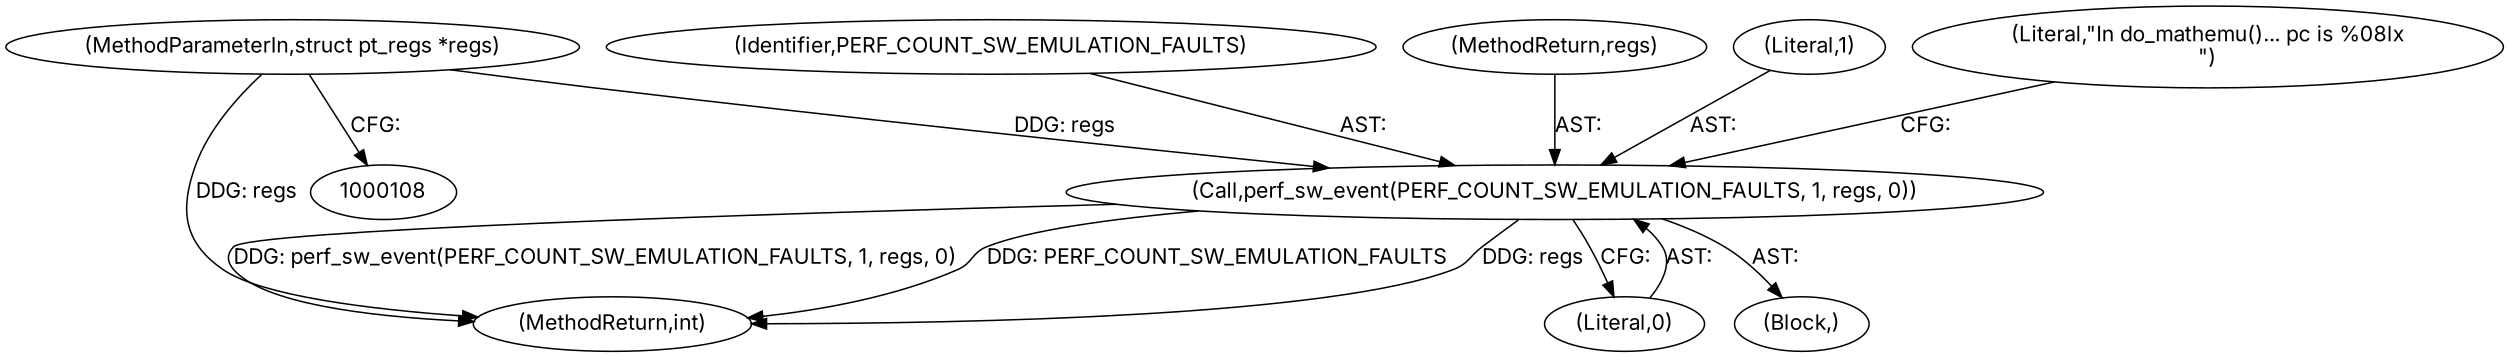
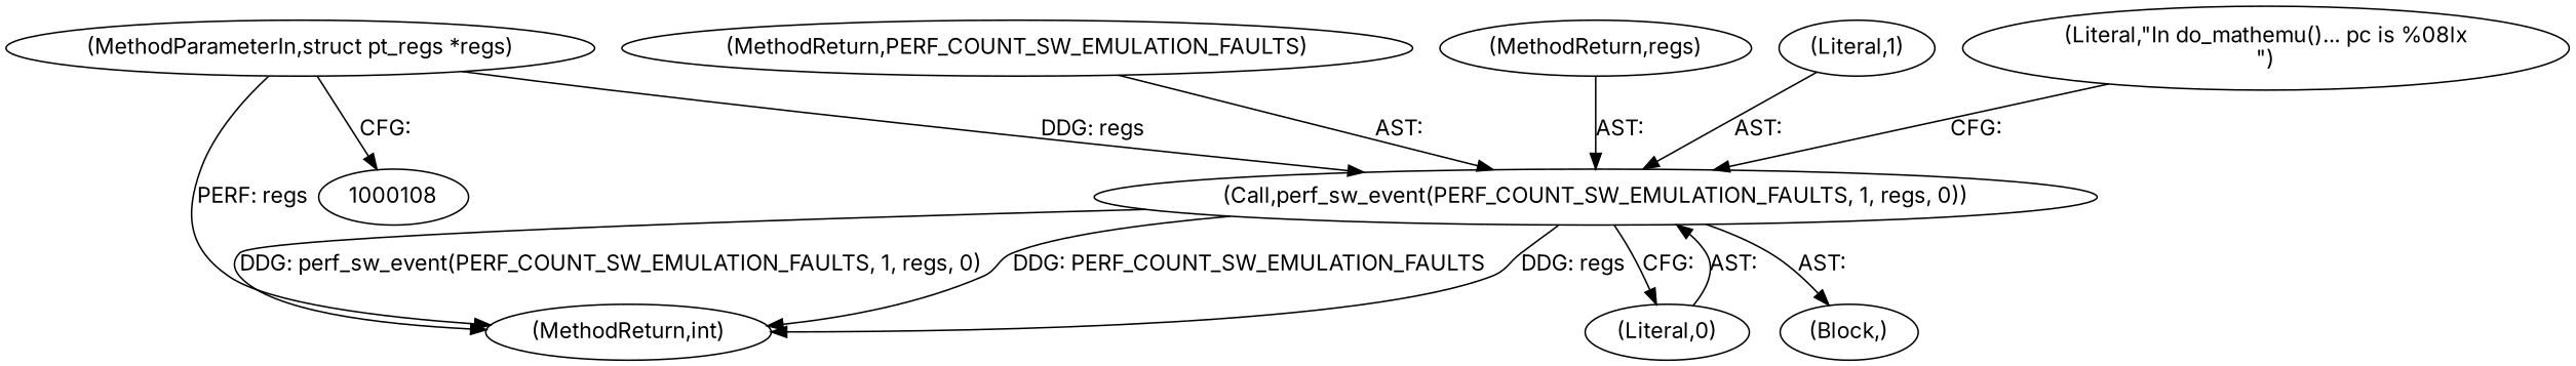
  digraph {
    fontname=Inter
    node [fontname=Inter]
    edge [fontname=Inter]
    n1 [label="(MethodParameterIn,struct pt_regs *regs)"]
    n2 [label="(Call,perf_sw_event(PERF_COUNT_SW_EMULATION_FAULTS, 1, regs, 0))"]
    n3 [label="(MethodReturn,int)"]
    1000108
    n5 [label="(Literal,0)"]
    n6 [label="(Block,)"]
-   n7 [label="(Identifier,PERF_COUNT_SW_EMULATION_FAULTS)"]
+   n7 [label="(MethodReturn,PERF_COUNT_SW_EMULATION_FAULTS)"]
    n8 [label="(MethodReturn,regs)"]
    n9 [label="(Literal,1)"]
    n10 [label="(Literal,\"In do_mathemu()... pc is %08lx\n\")"]
    n1 -> n2 [label="DDG: regs"]
-   n1 -> n3 [label="DDG: regs"]
+   n1 -> n3 [label="PERF: regs"]
    n1 -> 1000108 [label="CFG: "]
    n2 -> n3 [label="DDG: regs"]
    n2 -> n3 [label="DDG: perf_sw_event(PERF_COUNT_SW_EMULATION_FAULTS, 1, regs, 0)"]
    n2 -> n3 [label="DDG: PERF_COUNT_SW_EMULATION_FAULTS"]
    n2 -> n5 [label="CFG: "]
    n2 -> n6 [label="AST: "]
    n5 -> n2 [label="AST: "]
    n7 -> n2 [label="AST: "]
    n8 -> n2 [label="AST: "]
    n9 -> n2 [label="AST: "]
    n10 -> n2 [label="CFG: "]
  }
